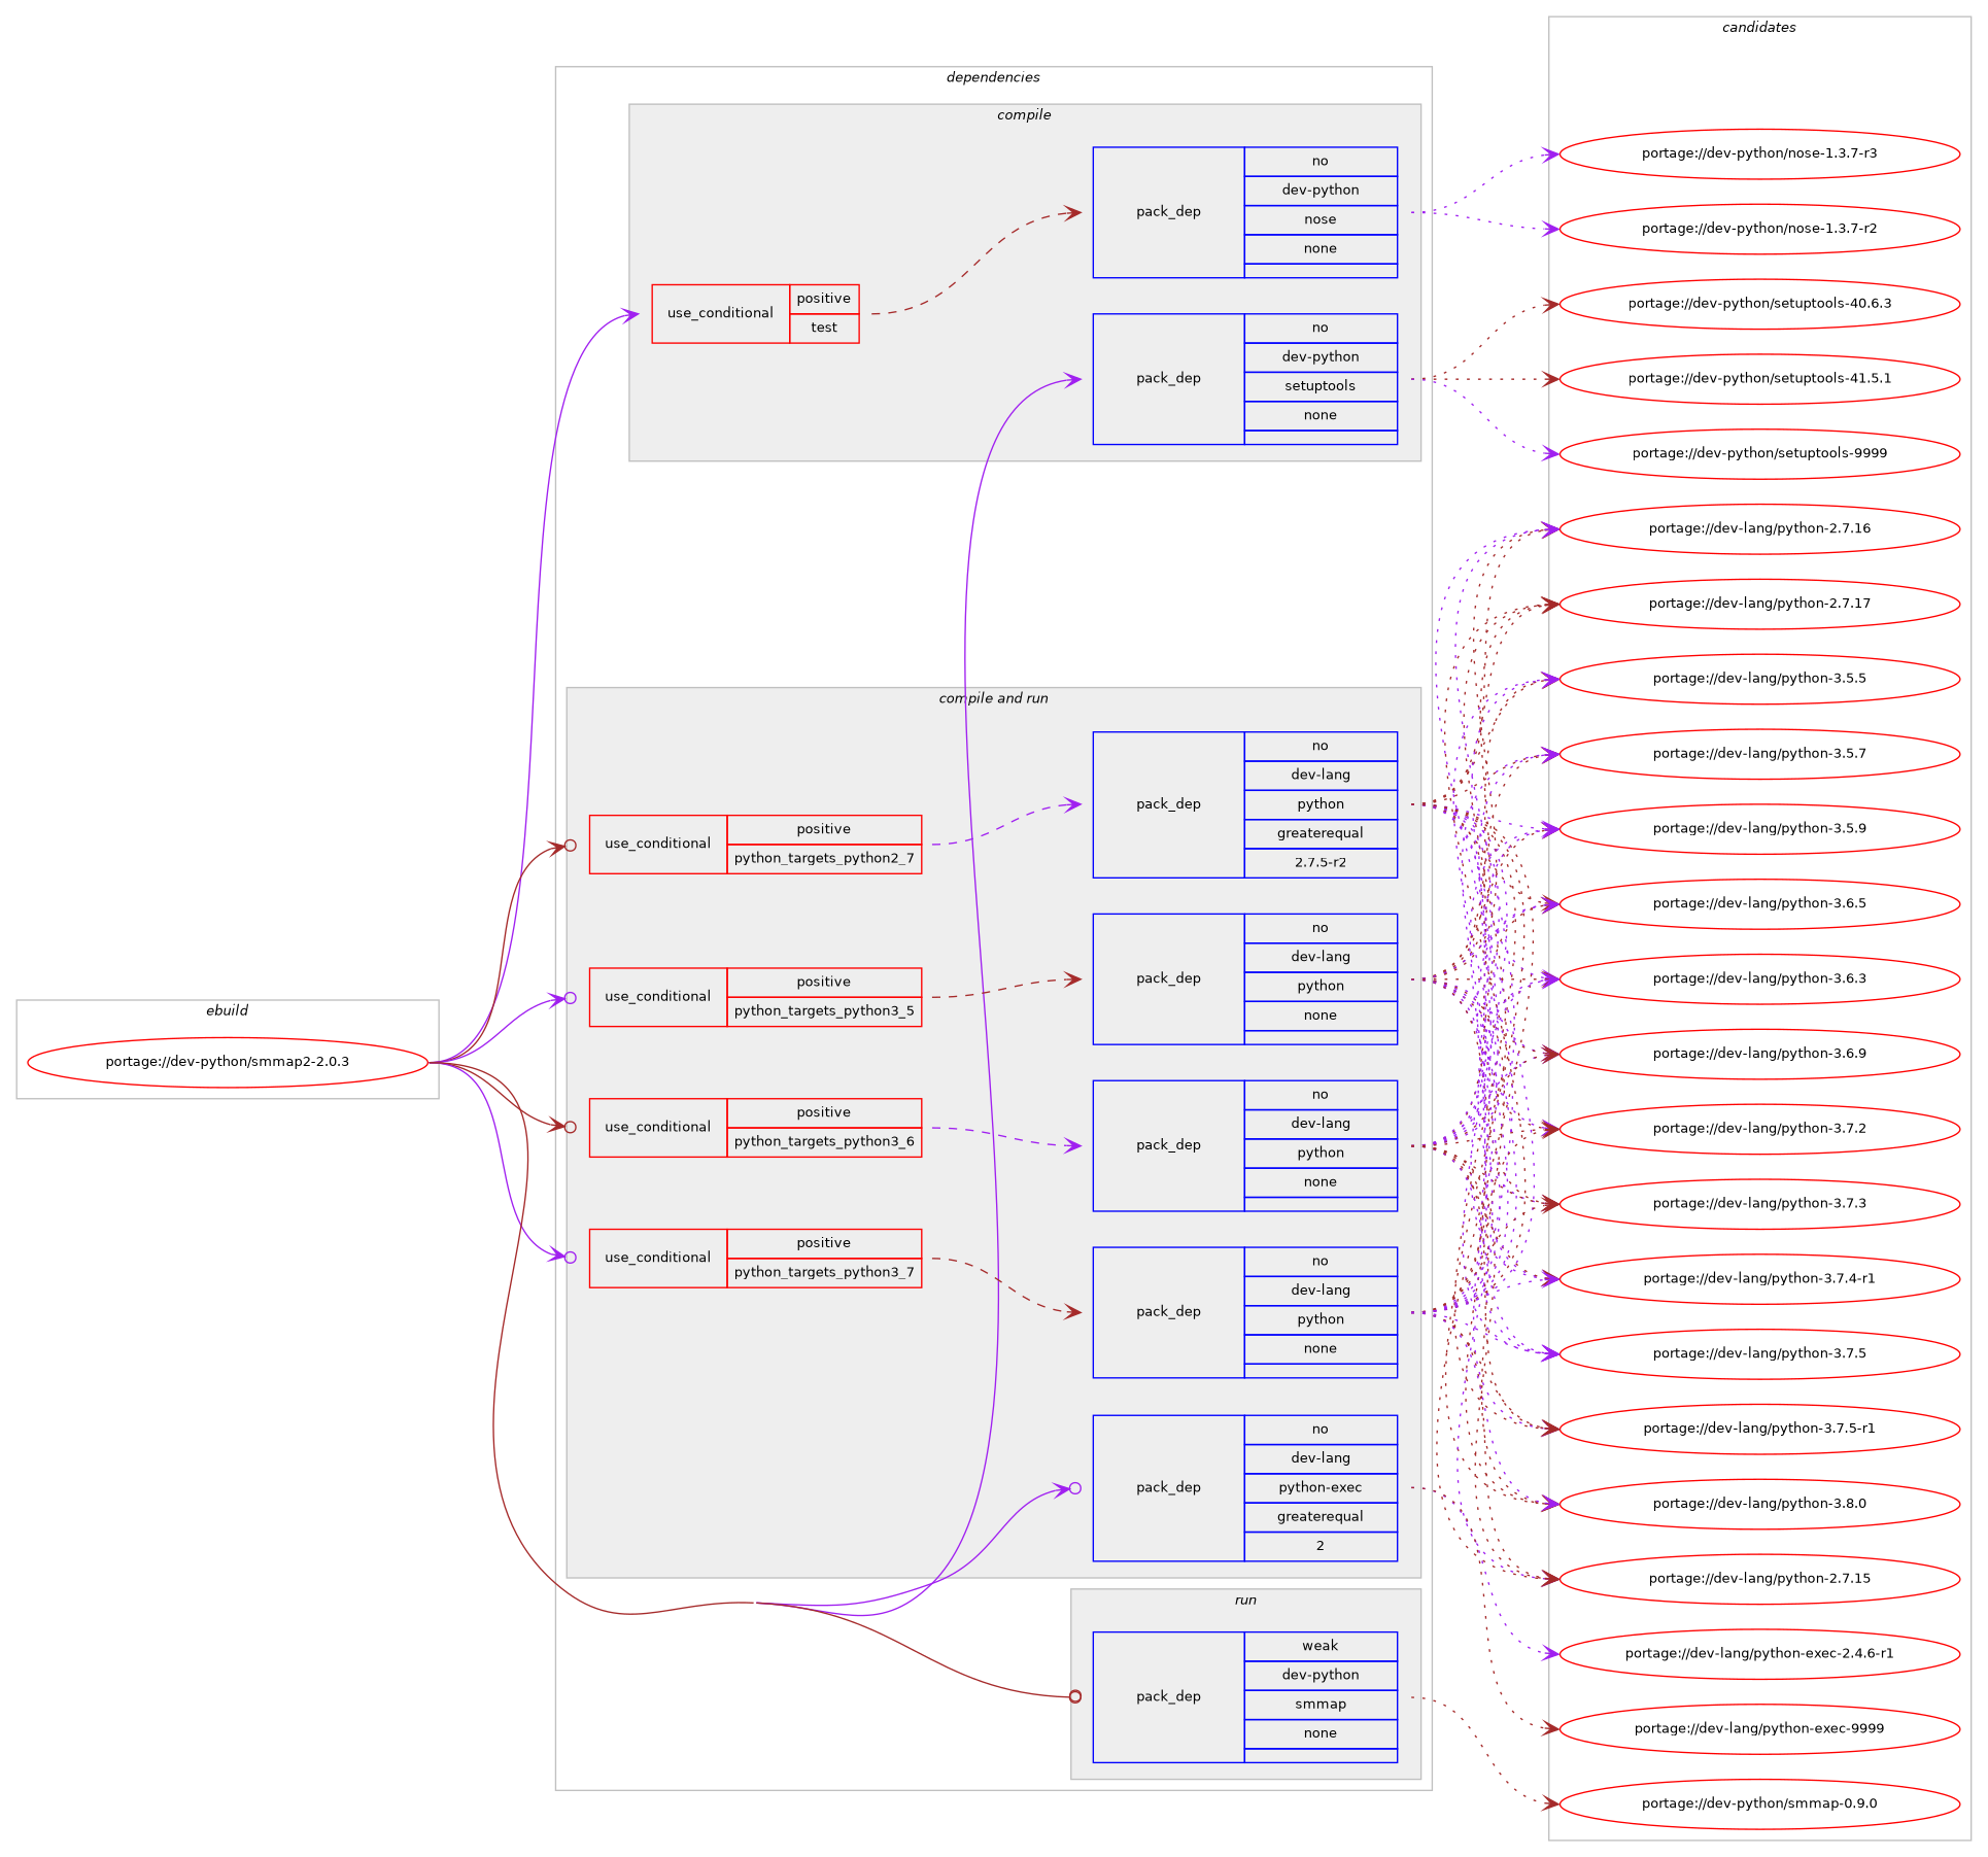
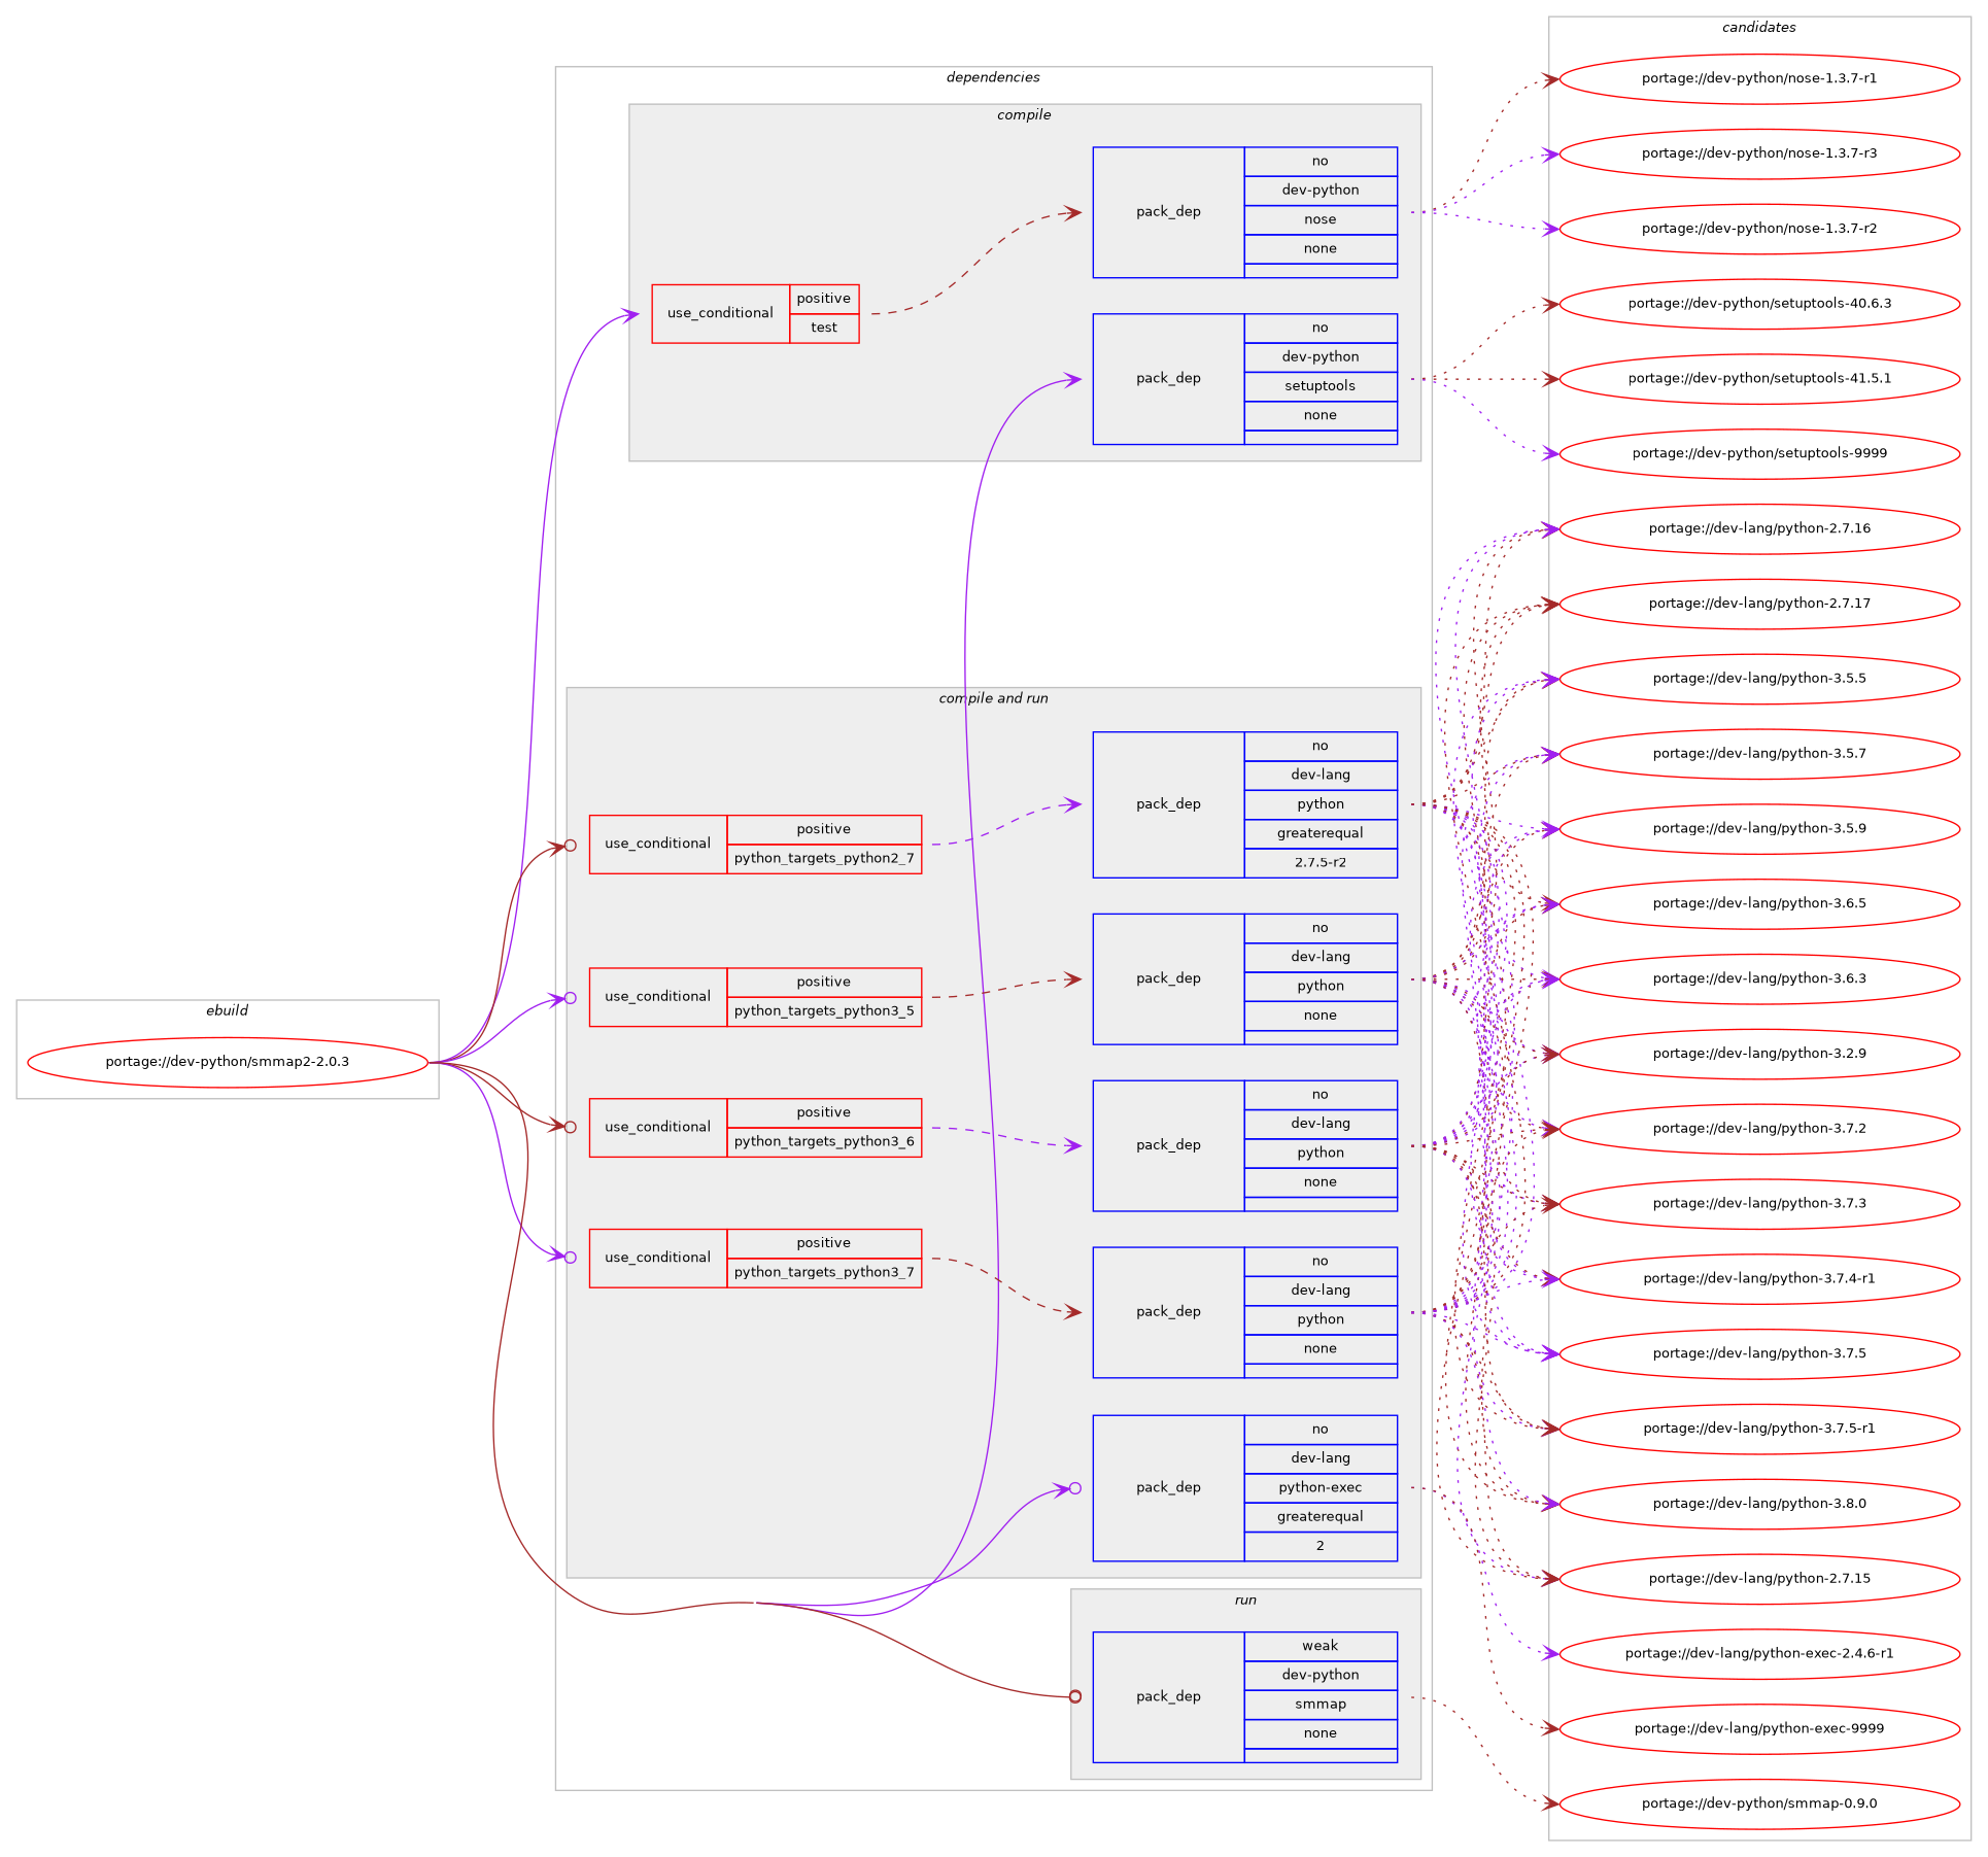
  digraph {
    compound=true
    concentrate=true
    fontname=Helvetica
    fontsize=10
    newrank=true
    rankdir=LR
    ranksep=1.5
    node [color=red fontname=Helvetica fontsize=10]
    edge [arrowhead=vee color=brown headport=w style=dotted tailport=e weight=100]
    n1 [label="portage://dev-python/smmap2-2.0.3" width=4]
    n2 [color=blue label=<<TABLE BORDER="0" CELLBORDER="1" CELLSPACING="0" CELLPADDING="4" WIDTH="220"><TR><TD ROWSPAN="6" CELLPADDING="30">pack_dep</TD></TR><TR><TD WIDTH="110">no</TD></TR><TR><TD>dev-python</TD></TR><TR><TD>nose</TD></TR><TR><TD>none</TD></TR><TR><TD></TD></TR></TABLE>> shape=none]
    n3 [label=<<TABLE BORDER="0" CELLBORDER="1" CELLSPACING="0" CELLPADDING="4"><TR><TD ROWSPAN="3" CELLPADDING="10">use_conditional</TD></TR><TR><TD>positive</TD></TR><TR><TD>test</TD></TR></TABLE>> shape=none]
    n4 [color=blue label=<<TABLE BORDER="0" CELLBORDER="1" CELLSPACING="0" CELLPADDING="4" WIDTH="220"><TR><TD ROWSPAN="6" CELLPADDING="30">pack_dep</TD></TR><TR><TD WIDTH="110">no</TD></TR><TR><TD>dev-python</TD></TR><TR><TD>setuptools</TD></TR><TR><TD>none</TD></TR><TR><TD></TD></TR></TABLE>> shape=none]
    n5 [color=blue label=<<TABLE BORDER="0" CELLBORDER="1" CELLSPACING="0" CELLPADDING="4" WIDTH="220"><TR><TD ROWSPAN="6" CELLPADDING="30">pack_dep</TD></TR><TR><TD WIDTH="110">no</TD></TR><TR><TD>dev-lang</TD></TR><TR><TD>python</TD></TR><TR><TD>greaterequal</TD></TR><TR><TD>2.7.5-r2</TD></TR></TABLE>> shape=none]
    n6 [label=<<TABLE BORDER="0" CELLBORDER="1" CELLSPACING="0" CELLPADDING="4"><TR><TD ROWSPAN="3" CELLPADDING="10">use_conditional</TD></TR><TR><TD>positive</TD></TR><TR><TD>python_targets_python2_7</TD></TR></TABLE>> shape=none]
    n7 [color=blue label=<<TABLE BORDER="0" CELLBORDER="1" CELLSPACING="0" CELLPADDING="4" WIDTH="220"><TR><TD ROWSPAN="6" CELLPADDING="30">pack_dep</TD></TR><TR><TD WIDTH="110">no</TD></TR><TR><TD>dev-lang</TD></TR><TR><TD>python-exec</TD></TR><TR><TD>greaterequal</TD></TR><TR><TD>2</TD></TR></TABLE>> shape=none]
    n8 [color=blue label=<<TABLE BORDER="0" CELLBORDER="1" CELLSPACING="0" CELLPADDING="4" WIDTH="220"><TR><TD ROWSPAN="6" CELLPADDING="30">pack_dep</TD></TR><TR><TD WIDTH="110">no</TD></TR><TR><TD>dev-lang</TD></TR><TR><TD>python</TD></TR><TR><TD>none</TD></TR><TR><TD></TD></TR></TABLE>> shape=none]
    n9 [label=<<TABLE BORDER="0" CELLBORDER="1" CELLSPACING="0" CELLPADDING="4"><TR><TD ROWSPAN="3" CELLPADDING="10">use_conditional</TD></TR><TR><TD>positive</TD></TR><TR><TD>python_targets_python3_5</TD></TR></TABLE>> shape=none]
    n10 [color=blue label=<<TABLE BORDER="0" CELLBORDER="1" CELLSPACING="0" CELLPADDING="4" WIDTH="220"><TR><TD ROWSPAN="6" CELLPADDING="30">pack_dep</TD></TR><TR><TD WIDTH="110">no</TD></TR><TR><TD>dev-lang</TD></TR><TR><TD>python</TD></TR><TR><TD>none</TD></TR><TR><TD></TD></TR></TABLE>> shape=none]
    n11 [label=<<TABLE BORDER="0" CELLBORDER="1" CELLSPACING="0" CELLPADDING="4"><TR><TD ROWSPAN="3" CELLPADDING="10">use_conditional</TD></TR><TR><TD>positive</TD></TR><TR><TD>python_targets_python3_6</TD></TR></TABLE>> shape=none]
    n12 [color=blue label=<<TABLE BORDER="0" CELLBORDER="1" CELLSPACING="0" CELLPADDING="4" WIDTH="220"><TR><TD ROWSPAN="6" CELLPADDING="30">pack_dep</TD></TR><TR><TD WIDTH="110">no</TD></TR><TR><TD>dev-lang</TD></TR><TR><TD>python</TD></TR><TR><TD>none</TD></TR><TR><TD></TD></TR></TABLE>> shape=none]
    n13 [label=<<TABLE BORDER="0" CELLBORDER="1" CELLSPACING="0" CELLPADDING="4"><TR><TD ROWSPAN="3" CELLPADDING="10">use_conditional</TD></TR><TR><TD>positive</TD></TR><TR><TD>python_targets_python3_7</TD></TR></TABLE>> shape=none]
    n14 [color=blue label=<<TABLE BORDER="0" CELLBORDER="1" CELLSPACING="0" CELLPADDING="4" WIDTH="220"><TR><TD ROWSPAN="6" CELLPADDING="30">pack_dep</TD></TR><TR><TD WIDTH="110">weak</TD></TR><TR><TD>dev-python</TD></TR><TR><TD>smmap</TD></TR><TR><TD>none</TD></TR><TR><TD></TD></TR></TABLE>> shape=none]
+   n15 [label="portage://dev-python/nose-1.3.7-r1" width=4]
    n16 [label="portage://dev-python/nose-1.3.7-r3" width=4]
    n17 [label="portage://dev-python/nose-1.3.7-r2" width=4]
    n18 [label="portage://dev-python/setuptools-40.6.3" width=4]
    n19 [label="portage://dev-python/setuptools-41.5.1" width=4]
    n20 [label="portage://dev-python/setuptools-9999" width=4]
    n21 [label="portage://dev-lang/python-2.7.15" width=4]
    n22 [label="portage://dev-lang/python-2.7.16" width=4]
    n23 [label="portage://dev-lang/python-2.7.17" width=4]
    n24 [label="portage://dev-lang/python-3.5.5" width=4]
    n25 [label="portage://dev-lang/python-3.5.7" width=4]
    n26 [label="portage://dev-lang/python-3.5.9" width=4]
    n27 [label="portage://dev-lang/python-3.6.5" width=4]
    n28 [label="portage://dev-lang/python-3.6.3" width=4]
-   n29 [label="portage://dev-lang/python-3.6.9" width=4]
+   n29 [label="portage://dev-lang/python-3.2.9" width=4]
    n30 [label="portage://dev-lang/python-3.7.2" width=4]
    n31 [label="portage://dev-lang/python-3.7.3" width=4]
    n32 [label="portage://dev-lang/python-3.7.4-r1" width=4]
    n33 [label="portage://dev-lang/python-3.7.5" width=4]
    n34 [label="portage://dev-lang/python-3.7.5-r1" width=4]
    n35 [label="portage://dev-lang/python-3.8.0" width=4]
    n36 [label="portage://dev-lang/python-exec-2.4.6-r1" width=4]
    n37 [label="portage://dev-lang/python-exec-9999" width=4]
    n38 [label="portage://dev-python/smmap-0.9.0" width=4]
    subgraph cluster_1 {
      color=gray
      label=<<i>ebuild</i>>
      rank=same
      n1
    }
    subgraph cluster_2 {
      color=gray
      label=<<i>dependencies</i>>
      subgraph cluster_3 {
        color=gray
        fillcolor="#eeeeee"
        label=<<i>compile</i>>
        style=filled
        subgraph sub_4 {
          color=gray
          fillcolor="#eeeeee"
          label=<<i>compile</i>>
          style=filled
          n3
          subgraph sub_5 {
            color=gray
            fillcolor="#eeeeee"
            label=<<i>compile</i>>
            style=filled
            n2
          }
        }
        subgraph sub_6 {
          color=gray
          fillcolor="#eeeeee"
          label=<<i>compile</i>>
          style=filled
          n4
        }
      }
      subgraph cluster_7 {
        color=gray
        fillcolor="#eeeeee"
        label=<<i>compile and run</i>>
        style=filled
        subgraph sub_8 {
          color=gray
          fillcolor="#eeeeee"
          label=<<i>compile and run</i>>
          style=filled
          n6
          subgraph sub_9 {
            color=gray
            fillcolor="#eeeeee"
            label=<<i>compile and run</i>>
            style=filled
            n5
          }
        }
        subgraph sub_10 {
          color=gray
          fillcolor="#eeeeee"
          label=<<i>compile and run</i>>
          style=filled
          n7
        }
        subgraph sub_11 {
          color=gray
          fillcolor="#eeeeee"
          label=<<i>compile and run</i>>
          style=filled
          n9
          subgraph sub_12 {
            color=gray
            fillcolor="#eeeeee"
            label=<<i>compile and run</i>>
            style=filled
            n8
          }
        }
        subgraph sub_13 {
          color=gray
          fillcolor="#eeeeee"
          label=<<i>compile and run</i>>
          style=filled
          n11
          subgraph sub_14 {
            color=gray
            fillcolor="#eeeeee"
            label=<<i>compile and run</i>>
            style=filled
            n10
          }
        }
        subgraph sub_15 {
          color=gray
          fillcolor="#eeeeee"
          label=<<i>compile and run</i>>
          style=filled
          n13
          subgraph sub_16 {
            color=gray
            fillcolor="#eeeeee"
            label=<<i>compile and run</i>>
            style=filled
            n12
          }
        }
      }
      subgraph cluster_17 {
        color=gray
        fillcolor="#eeeeee"
        label=<<i>run</i>>
        style=filled
        subgraph sub_18 {
          color=gray
          fillcolor="#eeeeee"
          label=<<i>run</i>>
          style=filled
          n14
        }
      }
    }
    subgraph cluster_19 {
      color=gray
      label=<<i>candidates</i>>
      rank=same
      subgraph sub_20 {
        color=black
        label=<<i>candidates</i>>
        nodesep=1
        rank=same
+       n15
        n16
        n17
      }
      subgraph sub_21 {
        color=black
        label=<<i>candidates</i>>
        nodesep=1
        rank=same
        n18
        n19
        n20
      }
      subgraph sub_22 {
        color=black
        label=<<i>candidates</i>>
        nodesep=1
        rank=same
        n21
        n22
        n23
        n24
        n25
        n26
        n27
        n28
        n29
        n30
        n31
        n32
        n33
        n34
        n35
      }
      subgraph sub_23 {
        color=black
        label=<<i>candidates</i>>
        nodesep=1
        rank=same
        n21
        n22
        n23
        n24
        n25
        n26
        n27
        n28
        n29
        n30
        n31
        n32
        n33
        n34
        n35
      }
      subgraph sub_24 {
        color=black
        label=<<i>candidates</i>>
        nodesep=1
        rank=same
        n21
        n22
        n23
        n24
        n25
        n26
        n27
        n28
        n29
        n30
        n31
        n32
        n33
        n34
        n35
      }
      subgraph sub_25 {
        color=black
        label=<<i>candidates</i>>
        nodesep=1
        rank=same
        n21
        n22
        n23
        n24
        n25
        n26
        n27
        n28
        n29
        n30
        n31
        n32
        n33
        n34
        n35
      }
      subgraph sub_26 {
        color=black
        label=<<i>candidates</i>>
        nodesep=1
        rank=same
        n36
        n37
      }
      subgraph sub_27 {
        color=black
        label=<<i>candidates</i>>
        nodesep=1
        rank=same
        n38
      }
    }
    n1 -> n3 [color=purple style=solid weight=20]
    n1 -> n4 [color=purple style=solid weight=20]
    n1 -> n6 [arrowhead=odotvee style=solid weight=20]
    n1 -> n7 [arrowhead=odotvee color=purple style=solid weight=20]
    n1 -> n9 [arrowhead=odotvee color=purple style=solid weight=20]
    n1 -> n11 [arrowhead=odotvee style=solid weight=20]
    n1 -> n13 [arrowhead=odotvee color=purple style=solid weight=20]
    n1 -> n14 [arrowhead=odot style=solid weight=20]
+   n2 -> n15
    n2 -> n16 [color=purple]
    n2 -> n17 [color=purple]
    n3 -> n2 [style=dashed weight=20]
    n4 -> n18
    n4 -> n19
    n4 -> n20 [color=purple]
    n5 -> n21
    n5 -> n22
    n5 -> n23
    n5 -> n24
    n5 -> n25
    n5 -> n26 [color=purple]
    n5 -> n27
    n5 -> n28 [color=purple]
    n5 -> n29 [color=purple]
    n5 -> n30
    n5 -> n31 [color=purple]
    n5 -> n32 [color=purple]
    n5 -> n33 [color=purple]
    n5 -> n34
    n5 -> n35
    n6 -> n5 [color=purple style=dashed weight=20]
    n7 -> n36 [color=purple]
    n7 -> n37
    n8 -> n21 [color=purple]
    n8 -> n22
    n8 -> n23
    n8 -> n24
    n8 -> n25
    n8 -> n26
    n8 -> n27 [color=purple]
    n8 -> n28
    n8 -> n29
    n8 -> n30 [color=purple]
    n8 -> n31
    n8 -> n32 [color=purple]
    n8 -> n33 [color=purple]
    n8 -> n34 [color=purple]
    n8 -> n35
    n9 -> n8 [style=dashed weight=20]
    n10 -> n21
    n10 -> n22 [color=purple]
    n10 -> n23
    n10 -> n24 [color=purple]
    n10 -> n25 [color=purple]
    n10 -> n26 [color=purple]
    n10 -> n27
    n10 -> n28 [color=purple]
    n10 -> n29 [color=purple]
    n10 -> n30
    n10 -> n31
    n10 -> n32
    n10 -> n33 [color=purple]
    n10 -> n34
    n10 -> n35
    n11 -> n10 [color=purple style=dashed weight=20]
    n12 -> n21
    n12 -> n22 [color=purple]
    n12 -> n23
    n12 -> n24 [color=purple]
    n12 -> n25 [color=purple]
    n12 -> n26 [color=purple]
    n12 -> n27 [color=purple]
    n12 -> n28 [color=purple]
    n12 -> n29
    n12 -> n30
    n12 -> n31
    n12 -> n32 [color=purple]
    n12 -> n33 [color=purple]
    n12 -> n34
    n12 -> n35 [color=purple]
    n13 -> n12 [style=dashed weight=20]
    n14 -> n38
  }
